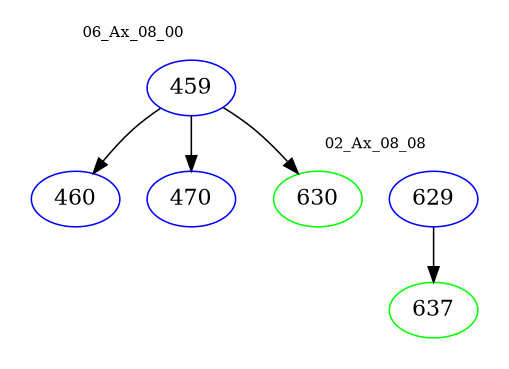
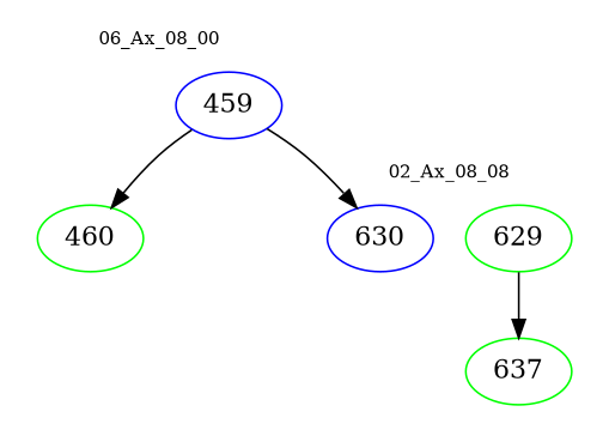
  digraph {
    node [color=blue]
    edge [color=black]
    n1 [label=459]
-   n2 [label=460]
-   n3 [label=470]
-   n4 [label=629]
-   n5 [color=green label=630]
+   n2 [color=green label=460]
+   n4 [color=green label=629]
+   n5 [label=630]
    n6 [color=green label=637]
    subgraph cluster_1 {
      color=white
      fontsize=10
      label="06_Ax_08_00"
      n1
      n2
-     n3
    }
    subgraph cluster_2 {
      color=white
      fontsize=10
      label="02_Ax_08_08"
      n4
      n5
      n6
    }
    n1 -> n2
-   n1 -> n3
    n1 -> n5
    n4 -> n6
  }
